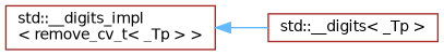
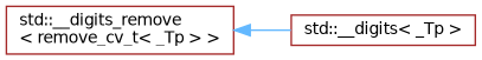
  digraph {
    rankdir=LR
    node [color=brown fillcolor=white fontname=Helvetica fontsize=10 shape=box style=filled]
-   n1 [height=0.2 label="std::__digits_impl\l\< remove_cv_t\< _Tp \> \>" width=0.4]
+   n1 [height=0.2 label="std::__digits_remove\l\< remove_cv_t\< _Tp \> \>" width=0.4]
    n2 [height=0.2 label="std::__digits\< _Tp \>" width=0.4]
    n1 -> n2 [color=steelblue1 dir=back fontname=Helvetica fontsize=10 labelfontname=Helvetica labelfontsize=10 style=solid]
  }
